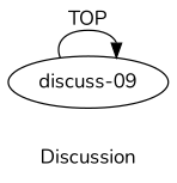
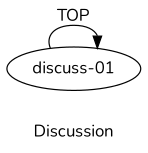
  digraph {
    label=Discussion
    rankdir=LR
    fontname=Nunito
-   n1 [color=black gold_ind=0 gold_label="discuss-01" label="discuss-09" test_ind=0 test_label="discuss-01" fontname=Nunito]
+   n1 [color=black gold_ind=0 gold_label="discuss-01" label="discuss-01" test_ind=0 test_label="discuss-01" fontname=Nunito]
    n1 -> n1 [color=black gold_label=TOP label=TOP test_label=TOP fontname=Nunito]
  }
